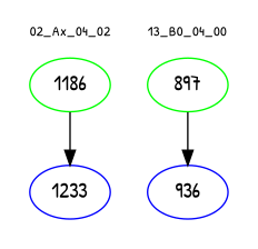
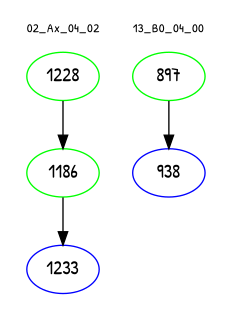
  digraph {
    fontname="Patrick Hand"
    node [color=green fontname="Patrick Hand"]
    edge [color=black fontname="Patrick Hand"]
+   n1 [label=1228]
    n2 [label=1186]
    n3 [color=blue label=1233]
    n4 [label=897]
-   n5 [color=blue label=936]
+   n5 [color=blue label=938]
    subgraph cluster_1 {
      color=white
      fontsize=10
      label="02_Ax_04_02"
+     n1
      n2
      n3
    }
    subgraph cluster_2 {
      color=white
      fontsize=10
      label="13_B0_04_00"
      n4
      n5
    }
+   n1 -> n2
    n2 -> n3
    n4 -> n5
  }
